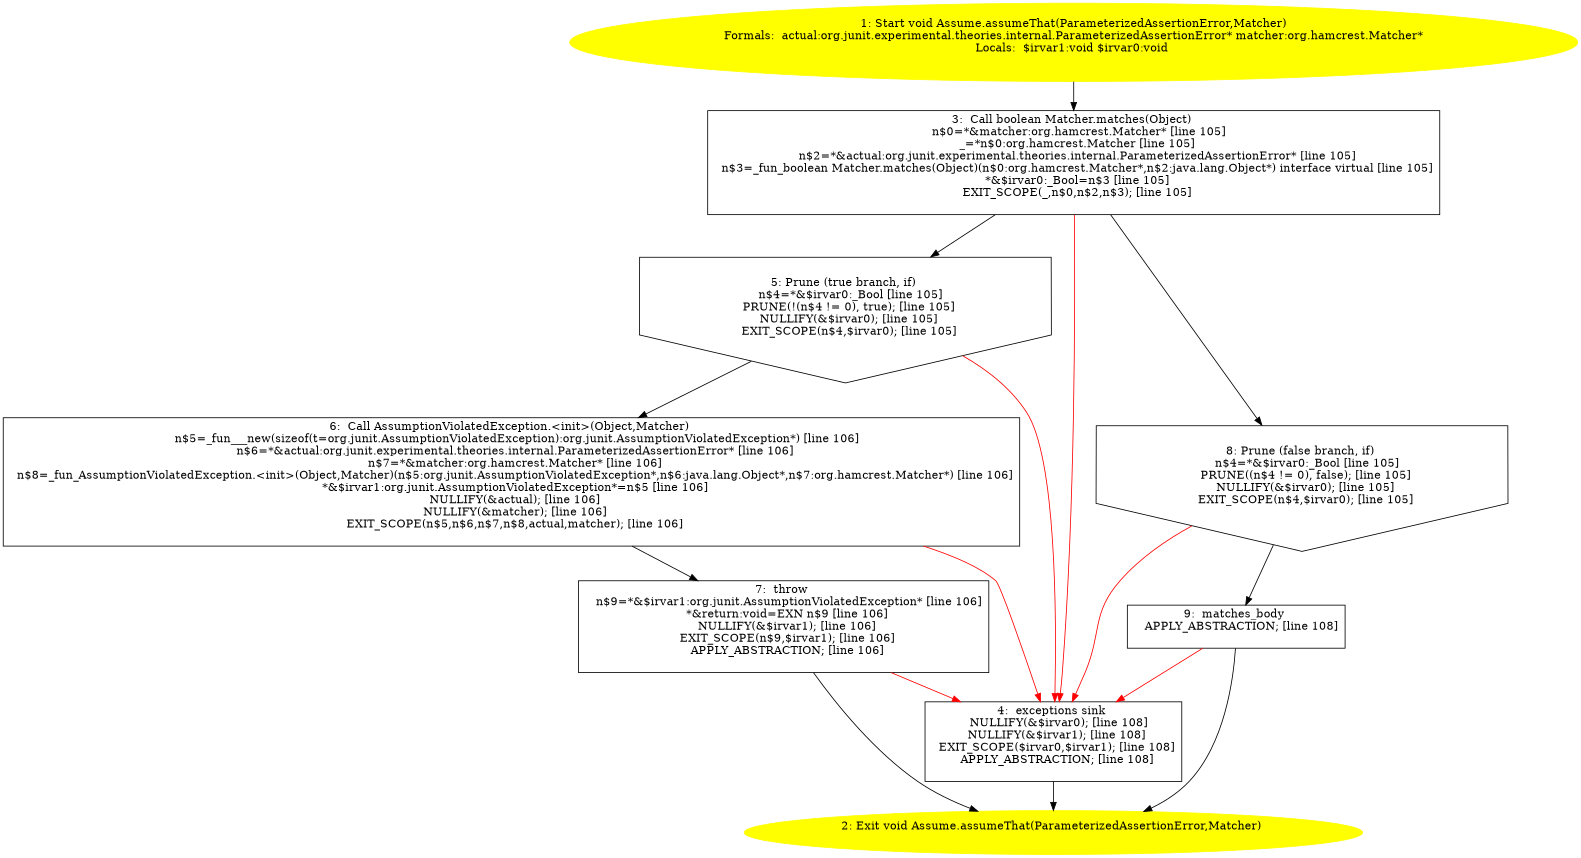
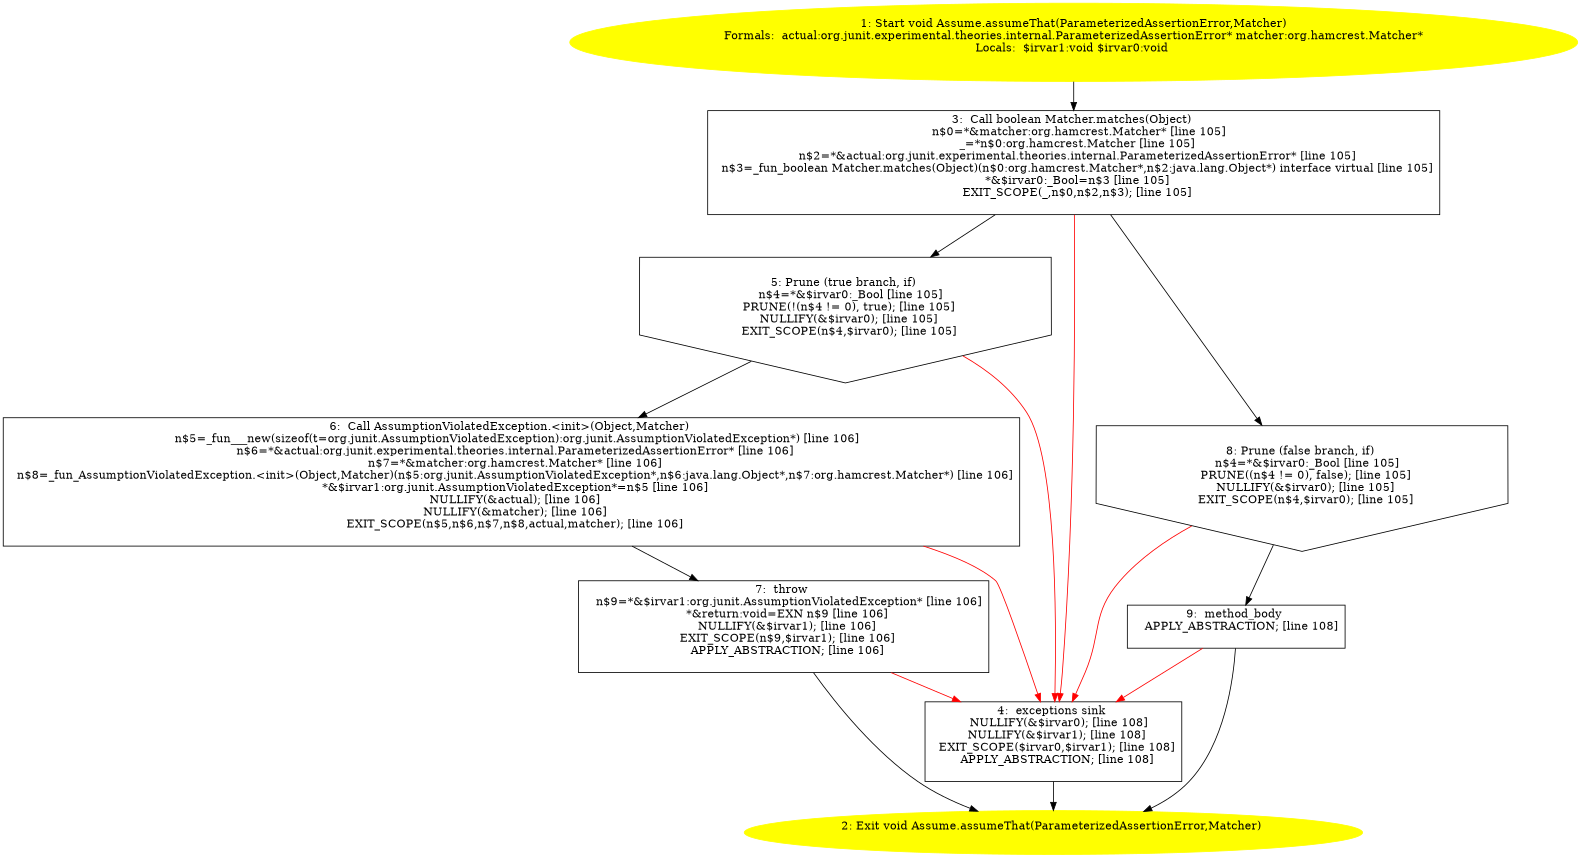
  digraph {
    node [shape=box]
    n1 [color=yellow label="1: Start void Assume.assumeThat(ParameterizedAssertionError,Matcher)\nFormals:  actual:org.junit.experimental.theories.internal.ParameterizedAssertionError* matcher:org.hamcrest.Matcher*\nLocals:  $irvar1:void $irvar0:void \n  " style=filled shape=""]
    n2 [label="3:  Call boolean Matcher.matches(Object) \n   n$0=*&matcher:org.hamcrest.Matcher* [line 105]\n  _=*n$0:org.hamcrest.Matcher [line 105]\n  n$2=*&actual:org.junit.experimental.theories.internal.ParameterizedAssertionError* [line 105]\n  n$3=_fun_boolean Matcher.matches(Object)(n$0:org.hamcrest.Matcher*,n$2:java.lang.Object*) interface virtual [line 105]\n  *&$irvar0:_Bool=n$3 [line 105]\n  EXIT_SCOPE(_,n$0,n$2,n$3); [line 105]\n "]
    n3 [label="5: Prune (true branch, if) \n   n$4=*&$irvar0:_Bool [line 105]\n  PRUNE(!(n$4 != 0), true); [line 105]\n  NULLIFY(&$irvar0); [line 105]\n  EXIT_SCOPE(n$4,$irvar0); [line 105]\n " shape=invhouse]
    n4 [label="8: Prune (false branch, if) \n   n$4=*&$irvar0:_Bool [line 105]\n  PRUNE((n$4 != 0), false); [line 105]\n  NULLIFY(&$irvar0); [line 105]\n  EXIT_SCOPE(n$4,$irvar0); [line 105]\n " shape=invhouse]
    n5 [label="4:  exceptions sink \n   NULLIFY(&$irvar0); [line 108]\n  NULLIFY(&$irvar1); [line 108]\n  EXIT_SCOPE($irvar0,$irvar1); [line 108]\n  APPLY_ABSTRACTION; [line 108]\n "]
    n6 [color=yellow label="2: Exit void Assume.assumeThat(ParameterizedAssertionError,Matcher) \n  " style=filled shape=""]
    n7 [label="6:  Call AssumptionViolatedException.<init>(Object,Matcher) \n   n$5=_fun___new(sizeof(t=org.junit.AssumptionViolatedException):org.junit.AssumptionViolatedException*) [line 106]\n  n$6=*&actual:org.junit.experimental.theories.internal.ParameterizedAssertionError* [line 106]\n  n$7=*&matcher:org.hamcrest.Matcher* [line 106]\n  n$8=_fun_AssumptionViolatedException.<init>(Object,Matcher)(n$5:org.junit.AssumptionViolatedException*,n$6:java.lang.Object*,n$7:org.hamcrest.Matcher*) [line 106]\n  *&$irvar1:org.junit.AssumptionViolatedException*=n$5 [line 106]\n  NULLIFY(&actual); [line 106]\n  NULLIFY(&matcher); [line 106]\n  EXIT_SCOPE(n$5,n$6,n$7,n$8,actual,matcher); [line 106]\n "]
-   n8 [label="9:  matches_body \n   APPLY_ABSTRACTION; [line 108]\n "]
+   n8 [label="9:  method_body \n   APPLY_ABSTRACTION; [line 108]\n "]
    n9 [label="7:  throw \n   n$9=*&$irvar1:org.junit.AssumptionViolatedException* [line 106]\n  *&return:void=EXN n$9 [line 106]\n  NULLIFY(&$irvar1); [line 106]\n  EXIT_SCOPE(n$9,$irvar1); [line 106]\n  APPLY_ABSTRACTION; [line 106]\n "]
    n1 -> n2
    n2 -> n3
    n2 -> n4
    n2 -> n5 [color=red]
    n3 -> n5 [color=red]
    n3 -> n7
    n4 -> n5 [color=red]
    n4 -> n8
    n5 -> n6
    n7 -> n5 [color=red]
    n7 -> n9
    n8 -> n5 [color=red]
    n8 -> n6
    n9 -> n5 [color=red]
    n9 -> n6
  }
